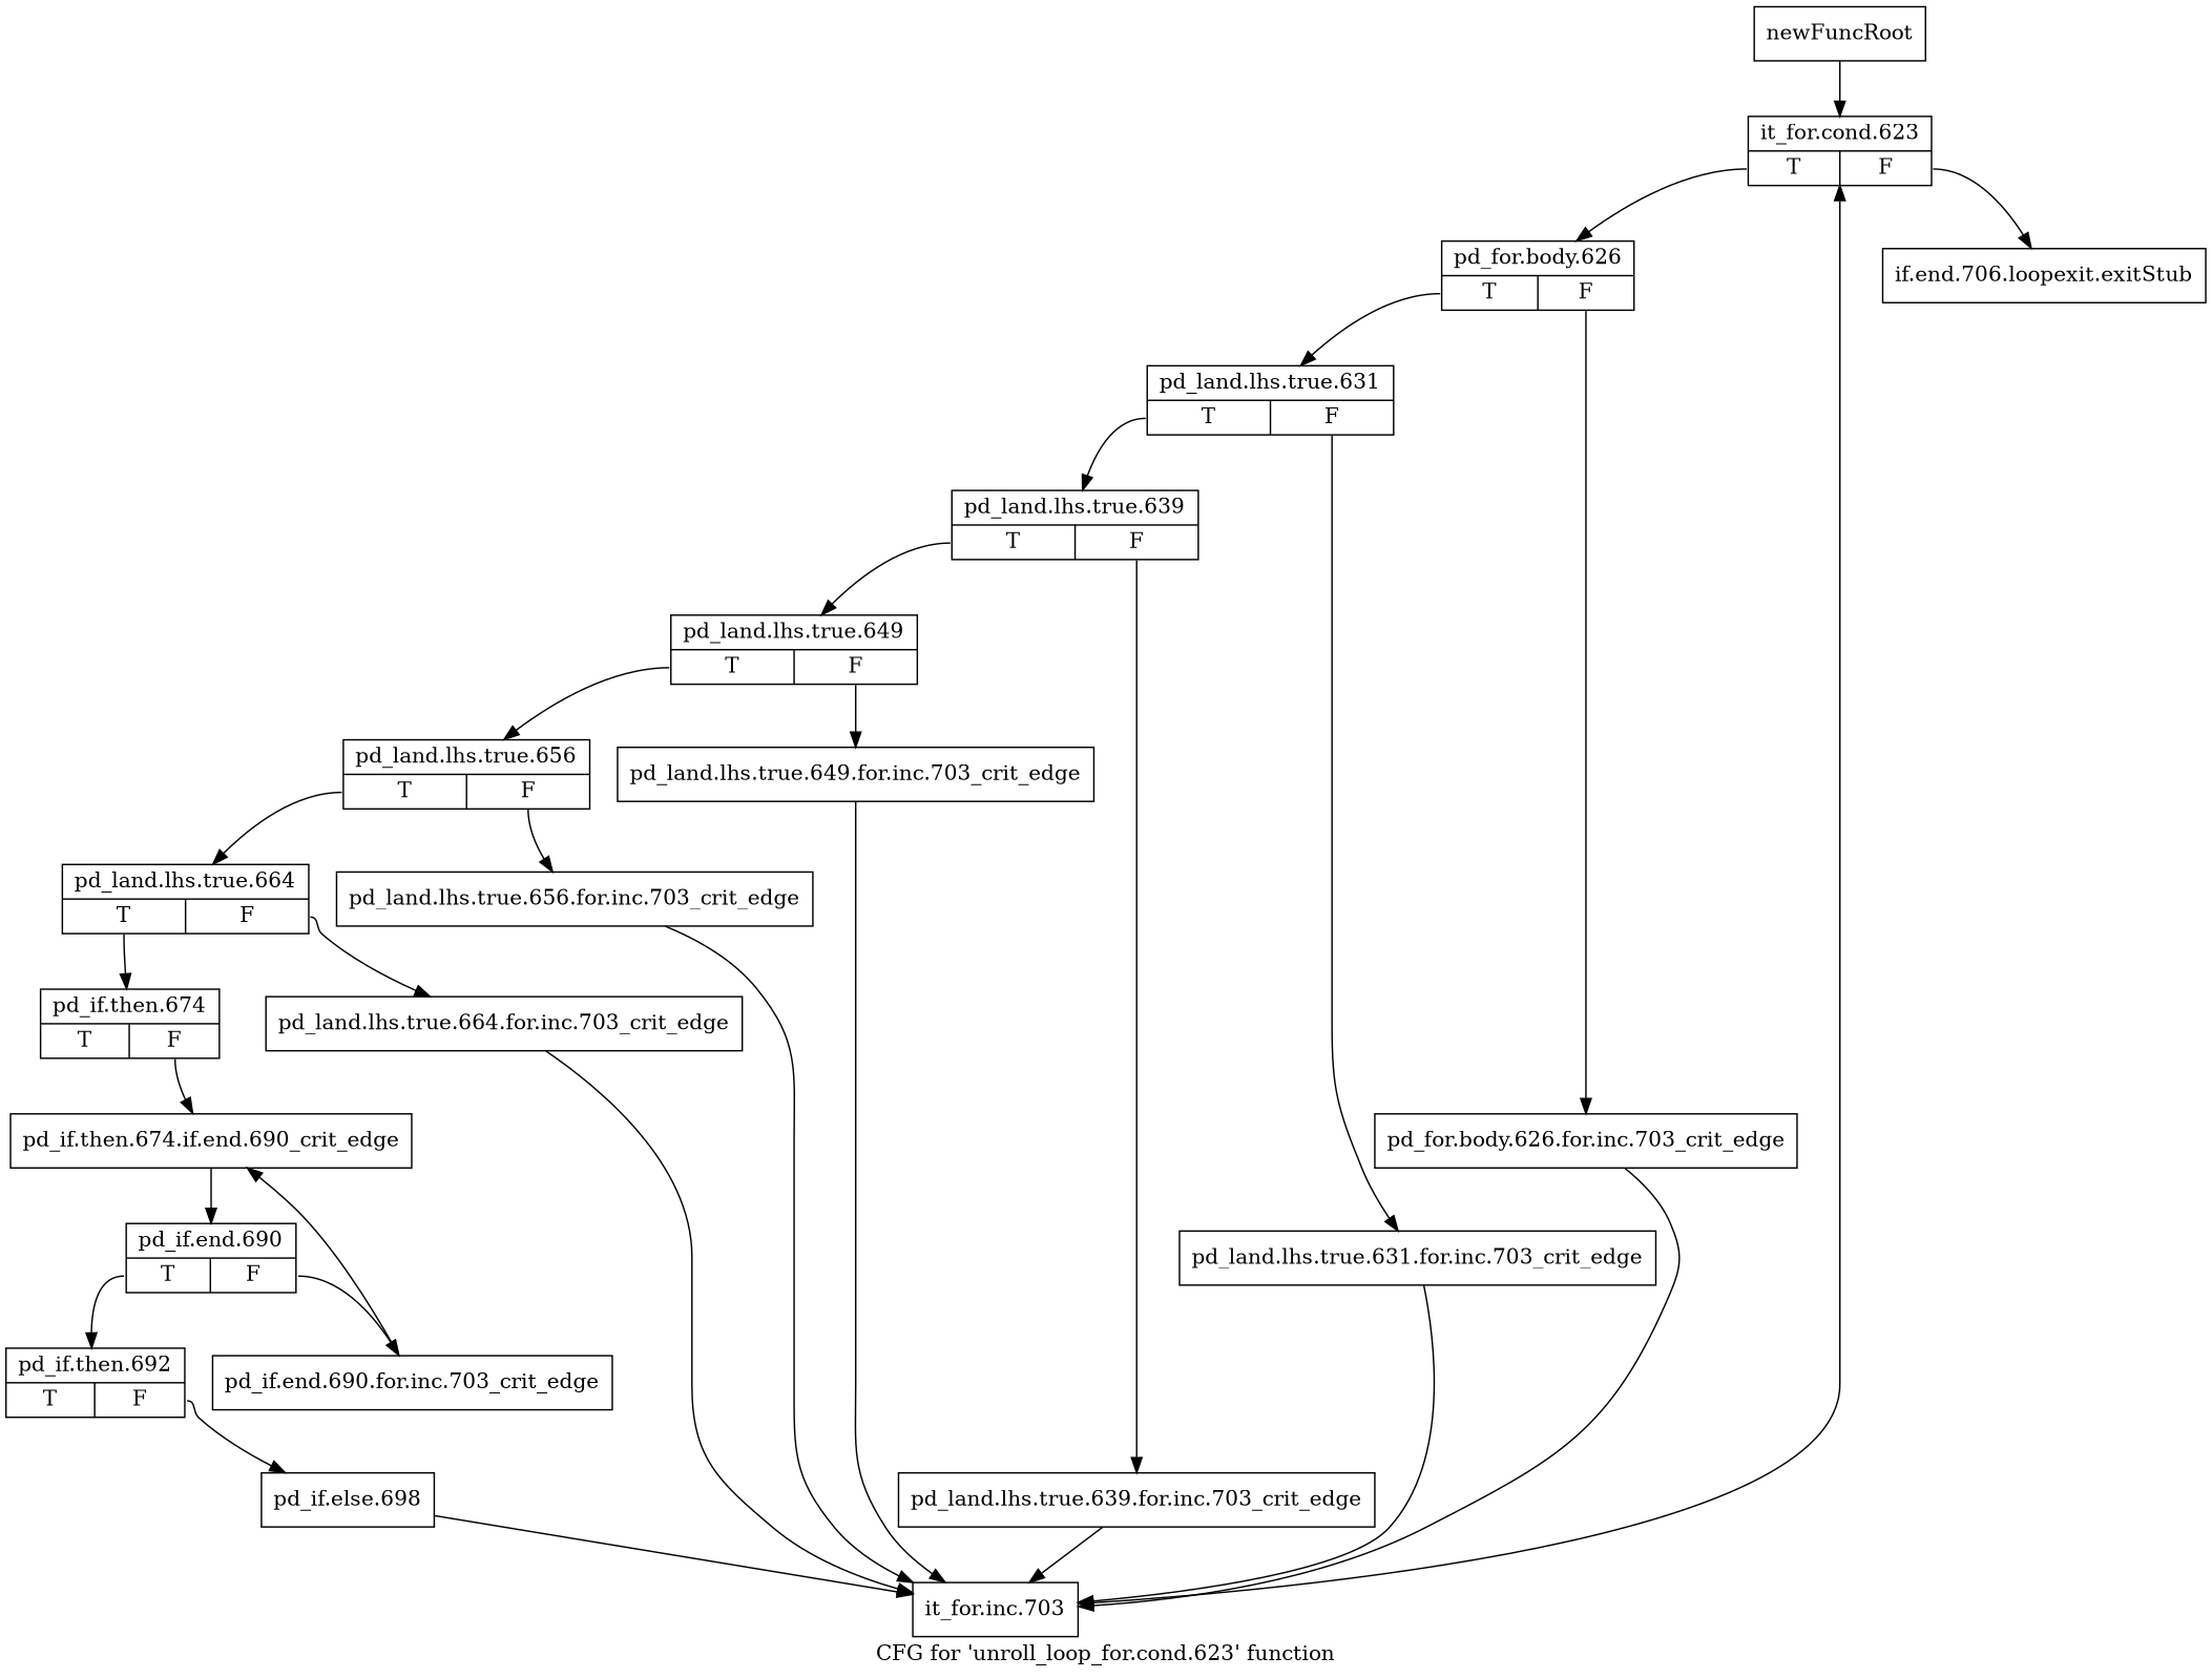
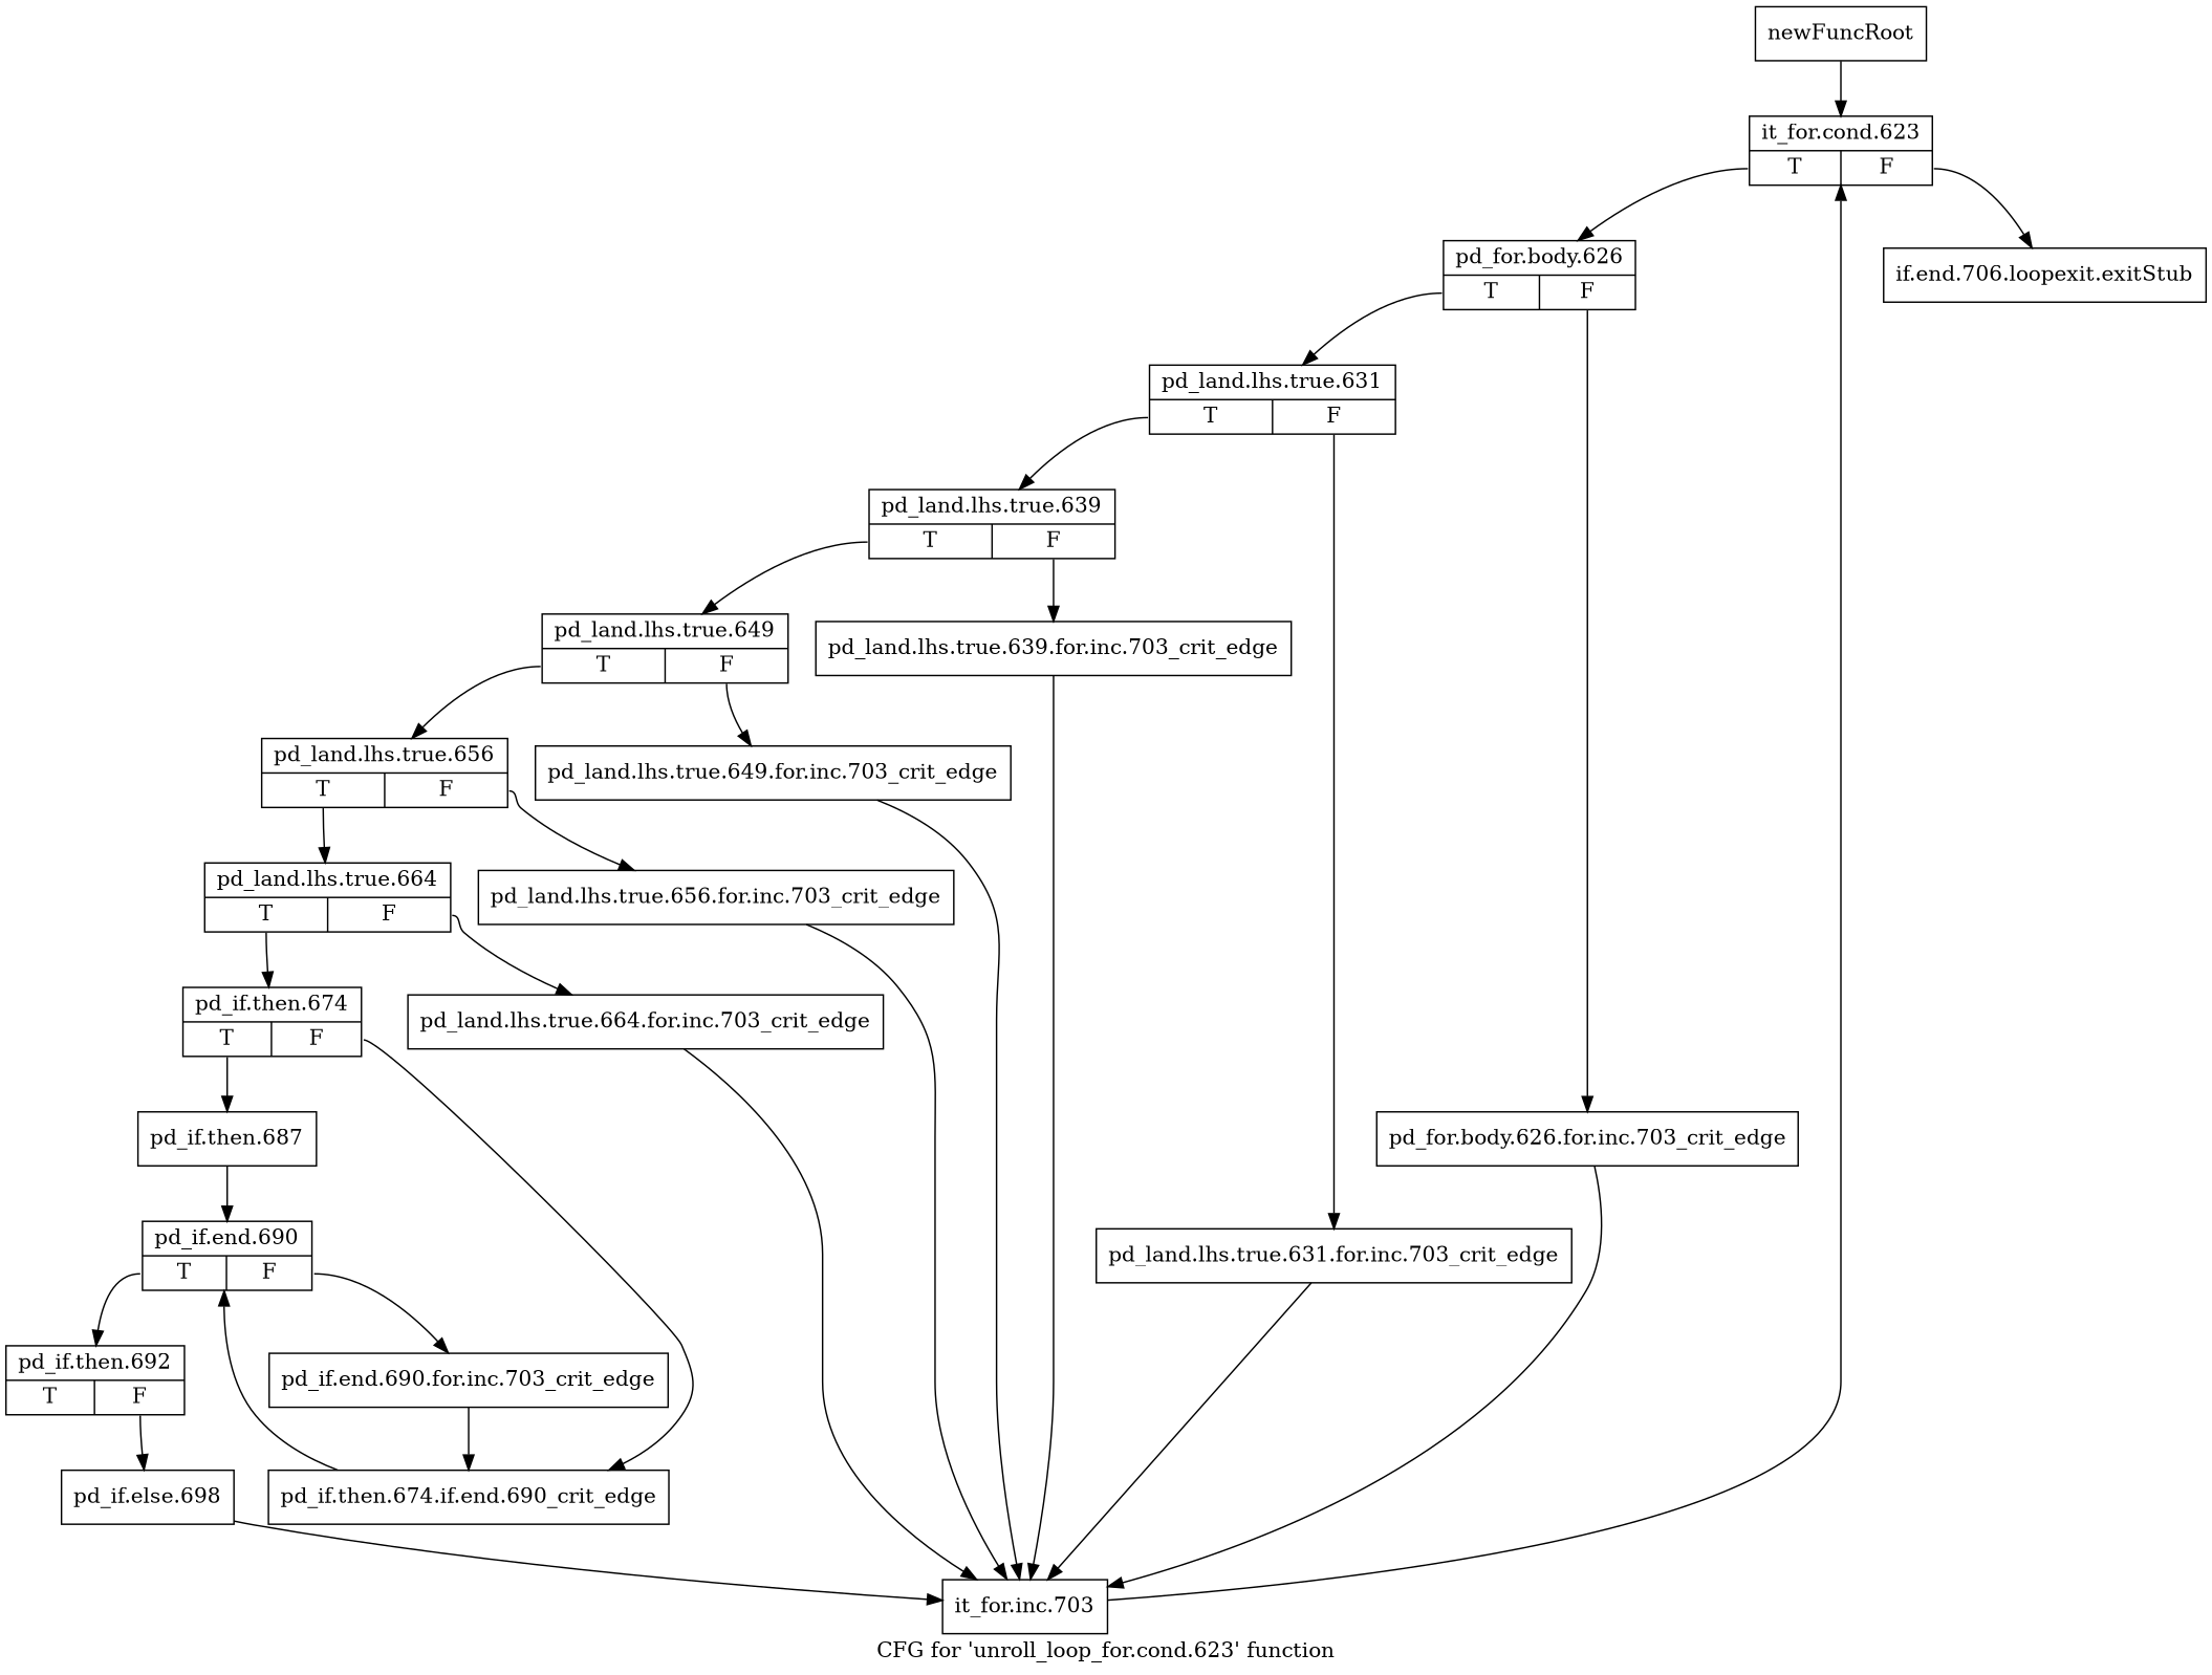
  digraph {
    label="CFG for 'unroll_loop_for.cond.623' function"
    node [shape=record]
    n1 [label="{newFuncRoot}"]
    n2 [label="{it_for.cond.623|{<s0>T|<s1>F}}"]
    n3 [label="{if.end.706.loopexit.exitStub}"]
    n4 [label="{pd_for.body.626|{<s0>T|<s1>F}}"]
    n5 [label="{pd_land.lhs.true.631|{<s0>T|<s1>F}}"]
    n6 [label="{pd_for.body.626.for.inc.703_crit_edge}"]
    n7 [label="{pd_land.lhs.true.639|{<s0>T|<s1>F}}"]
    n8 [label="{pd_land.lhs.true.631.for.inc.703_crit_edge}"]
    n9 [label="{it_for.inc.703}"]
    n10 [label="{pd_land.lhs.true.649|{<s0>T|<s1>F}}"]
    n11 [label="{pd_land.lhs.true.639.for.inc.703_crit_edge}"]
    n12 [label="{pd_land.lhs.true.656|{<s0>T|<s1>F}}"]
    n13 [label="{pd_land.lhs.true.649.for.inc.703_crit_edge}"]
    n14 [label="{pd_land.lhs.true.664|{<s0>T|<s1>F}}"]
    n15 [label="{pd_land.lhs.true.656.for.inc.703_crit_edge}"]
    n16 [label="{pd_if.then.674|{<s0>T|<s1>F}}"]
    n17 [label="{pd_land.lhs.true.664.for.inc.703_crit_edge}"]
+   n18 [label="{pd_if.then.687}"]
    n19 [label="{pd_if.then.674.if.end.690_crit_edge}"]
    n20 [label="{pd_if.end.690|{<s0>T|<s1>F}}"]
    n21 [label="{pd_if.then.692|{<s0>T|<s1>F}}"]
    n22 [label="{pd_if.end.690.for.inc.703_crit_edge}"]
    n23 [label="{pd_if.else.698}"]
    n1 -> n2
    n2 -> n3 [tailport=s1]
    n2 -> n4 [tailport=s0]
    n4 -> n5 [tailport=s0]
    n4 -> n6 [tailport=s1]
    n5 -> n7 [tailport=s0]
    n5 -> n8 [tailport=s1]
    n6 -> n9
    n7 -> n10 [tailport=s0]
    n7 -> n11 [tailport=s1]
    n8 -> n9
    n9 -> n2
    n10 -> n12 [tailport=s0]
    n10 -> n13 [tailport=s1]
    n11 -> n9
    n12 -> n14 [tailport=s0]
    n12 -> n15 [tailport=s1]
    n13 -> n9
    n14 -> n16 [tailport=s0]
    n14 -> n17 [tailport=s1]
    n15 -> n9
+   n16 -> n18 [tailport=s0]
    n16 -> n19 [tailport=s1]
    n17 -> n9
+   n18 -> n20
    n19 -> n20
    n20 -> n21 [tailport=s0]
    n20 -> n22 [tailport=s1]
    n21 -> n23 [tailport=s1]
    n22 -> n19
    n23 -> n9
  }
